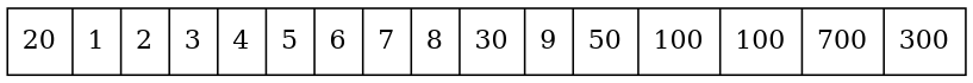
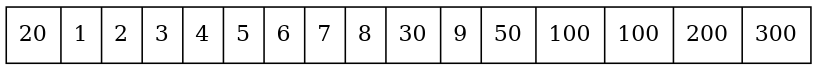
  digraph {
    rankdir=LR
-   n1 [label="{ 20|1|2|3|4|5|6|7|8|30|9|50|100|100|700|300}" shape=record]
+   n1 [label="{ 20|1|2|3|4|5|6|7|8|30|9|50|100|100|200|300}" shape=record]
  }
